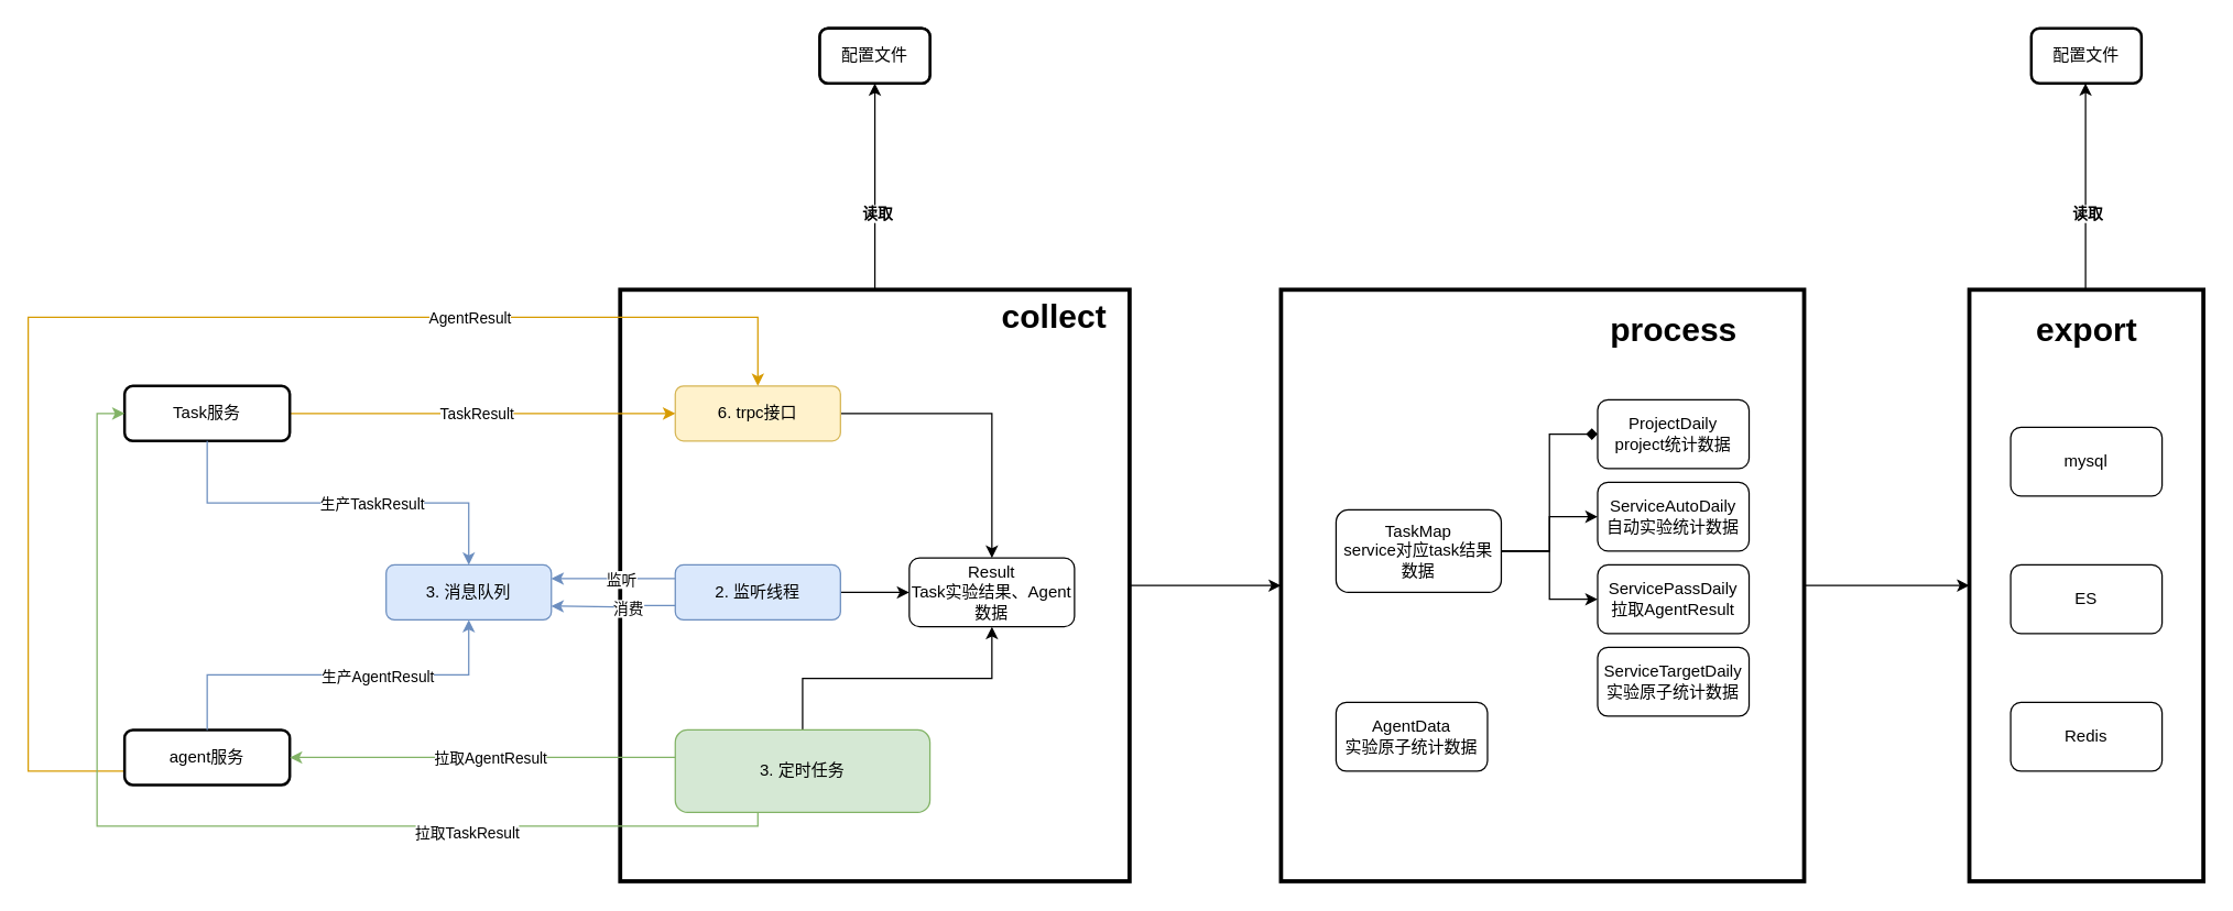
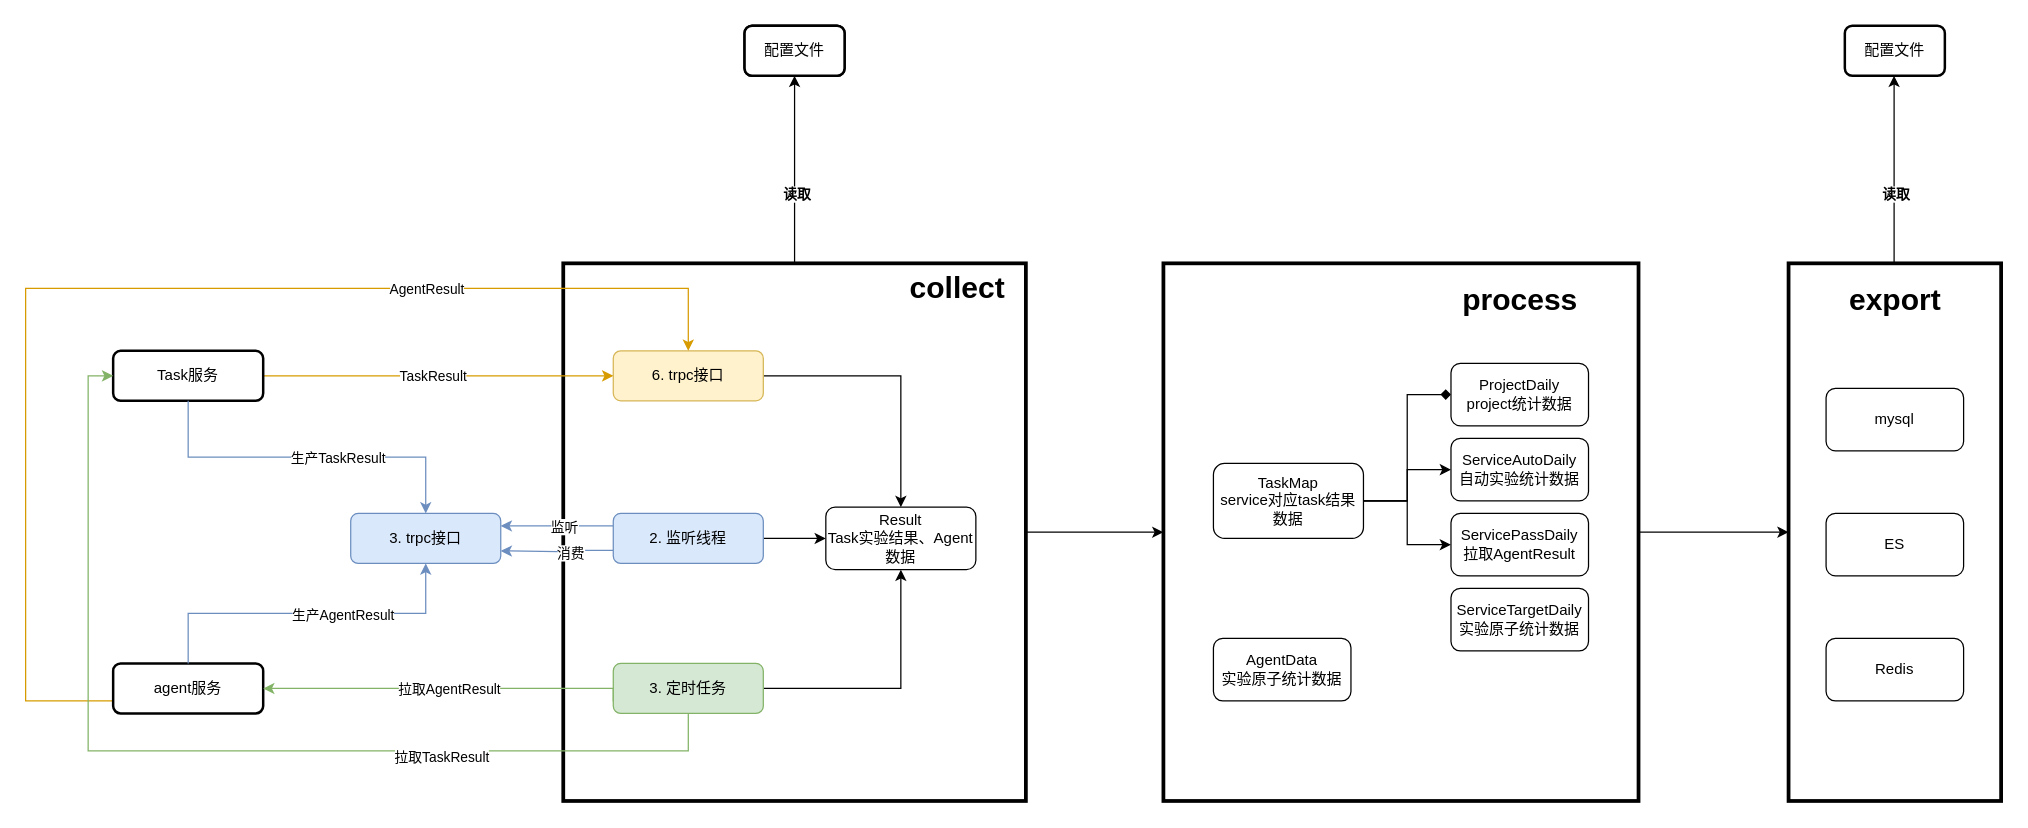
  <mxCell id="0" />
  <mxCell id="1" parent="0" />
  <mxCell id="2" style="edgeStyle=orthogonalEdgeStyle;rounded=0;orthogonalLoop=1;jettySize=auto;html=1;" edge="1" parent="1" source="3" target="47"><mxGeometry relative="1" as="geometry" /></mxCell>
  <mxCell id="3" value="" style="rounded=0;whiteSpace=wrap;html=1;fontStyle=1;strokeWidth=3;" vertex="1" parent="1"><mxGeometry x="930" y="210" width="380" height="430" as="geometry" /></mxCell>
  <mxCell id="4" style="edgeStyle=orthogonalEdgeStyle;rounded=0;orthogonalLoop=1;jettySize=auto;html=1;entryX=0.5;entryY=1;entryDx=0;entryDy=0;" edge="1" parent="1" source="7" target="8"><mxGeometry relative="1" as="geometry" /></mxCell>
  <mxCell id="5" value="读取" style="edgeLabel;html=1;align=center;verticalAlign=middle;resizable=0;points=[];fontStyle=1" vertex="1" connectable="0" parent="4"><mxGeometry x="-0.25" y="-1" relative="1" as="geometry"><mxPoint as="offset" /></mxGeometry></mxCell>
  <mxCell id="6" style="edgeStyle=orthogonalEdgeStyle;rounded=0;orthogonalLoop=1;jettySize=auto;html=1;entryX=0;entryY=0.5;entryDx=0;entryDy=0;" edge="1" parent="1" source="7" target="3"><mxGeometry relative="1" as="geometry" /></mxCell>
  <mxCell id="7" value="" style="rounded=0;whiteSpace=wrap;html=1;fontStyle=1;strokeWidth=3;" vertex="1" parent="1"><mxGeometry x="450" y="210" width="370" height="430" as="geometry" /></mxCell>
  <mxCell id="8" value="配置文件" style="rounded=1;whiteSpace=wrap;html=1;strokeWidth=2;" vertex="1" parent="1"><mxGeometry x="595" y="20" width="80" height="40" as="geometry" /></mxCell>
  <mxCell id="9" style="edgeStyle=orthogonalEdgeStyle;rounded=0;orthogonalLoop=1;jettySize=auto;html=1;entryX=0.5;entryY=0;entryDx=0;entryDy=0;" edge="1" parent="1" source="10" target="35"><mxGeometry relative="1" as="geometry" /></mxCell>
  <mxCell id="10" value="6. trpc接口" style="rounded=1;whiteSpace=wrap;html=1;fontSize=12;glass=0;strokeWidth=1;shadow=0;fillColor=#fff2cc;strokeColor=#d6b656;" vertex="1" parent="1"><mxGeometry x="490" y="280" width="120" height="40" as="geometry" /></mxCell>
  <mxCell id="11" style="edgeStyle=orthogonalEdgeStyle;rounded=0;orthogonalLoop=1;jettySize=auto;html=1;fillColor=#ffe6cc;strokeColor=#d79b00;exitX=1;exitY=0.5;exitDx=0;exitDy=0;" edge="1" parent="1" source="13"><mxGeometry relative="1" as="geometry"><mxPoint x="490" y="300" as="targetPoint" /></mxGeometry></mxCell>
  <mxCell id="12" value="TaskResult" style="edgeLabel;html=1;align=center;verticalAlign=middle;resizable=0;points=[];" vertex="1" connectable="0" parent="11"><mxGeometry x="0.011" y="-1" relative="1" as="geometry"><mxPoint x="-6" y="-1" as="offset" /></mxGeometry></mxCell>
  <mxCell id="13" value="Task服务" style="rounded=1;whiteSpace=wrap;html=1;fontSize=12;glass=0;strokeWidth=2;shadow=0;" vertex="1" parent="1"><mxGeometry x="90" y="280" width="120" height="40" as="geometry" /></mxCell>
  <mxCell id="14" style="edgeStyle=orthogonalEdgeStyle;rounded=0;orthogonalLoop=1;jettySize=auto;html=1;entryX=0.5;entryY=0;entryDx=0;entryDy=0;fillColor=#ffe6cc;strokeColor=#d79b00;exitX=1;exitY=0.5;exitDx=0;exitDy=0;" edge="1" parent="1" source="16" target="10"><mxGeometry relative="1" as="geometry"><Array as="points"><mxPoint x="110" y="550" /><mxPoint x="110" y="560" /><mxPoint x="20" y="560" /><mxPoint x="20" y="230" /><mxPoint x="550" y="230" /></Array></mxGeometry></mxCell>
  <mxCell id="15" value="AgentResult" style="edgeLabel;html=1;align=center;verticalAlign=middle;resizable=0;points=[];" vertex="1" connectable="0" parent="14"><mxGeometry x="-0.095" y="-1" relative="1" as="geometry"><mxPoint x="319" y="-28" as="offset" /></mxGeometry></mxCell>
  <mxCell id="16" value="agent服务" style="rounded=1;whiteSpace=wrap;html=1;fontSize=12;glass=0;strokeWidth=2;shadow=0;" vertex="1" parent="1"><mxGeometry x="90" y="530" width="120" height="40" as="geometry" /></mxCell>
  <mxCell id="17" style="edgeStyle=orthogonalEdgeStyle;rounded=0;orthogonalLoop=1;jettySize=auto;html=1;entryX=0.5;entryY=1;entryDx=0;entryDy=0;fillColor=#dae8fc;strokeColor=#6c8ebf;exitX=0.5;exitY=0;exitDx=0;exitDy=0;" edge="1" parent="1" source="16" target="23"><mxGeometry relative="1" as="geometry"><mxPoint x="210" y="509.5" as="sourcePoint" /><mxPoint x="340" y="469.5" as="targetPoint" /></mxGeometry></mxCell>
  <mxCell id="18" value="生产AgentResult" style="edgeLabel;html=1;align=center;verticalAlign=middle;resizable=0;points=[];" vertex="1" connectable="0" parent="17"><mxGeometry x="-0.095" y="-1" relative="1" as="geometry"><mxPoint x="41.2" as="offset" /></mxGeometry></mxCell>
  <mxCell id="19" style="edgeStyle=orthogonalEdgeStyle;rounded=0;orthogonalLoop=1;jettySize=auto;html=1;entryX=1;entryY=0.75;entryDx=0;entryDy=0;fillColor=#dae8fc;strokeColor=#6c8ebf;exitX=0;exitY=0.738;exitDx=0;exitDy=0;exitPerimeter=0;" edge="1" parent="1" source="27"><mxGeometry relative="1" as="geometry"><Array as="points" /><mxPoint x="490" y="440" as="sourcePoint" /><mxPoint x="400" y="440" as="targetPoint" /></mxGeometry></mxCell>
  <mxCell id="20" value="消费" style="edgeLabel;html=1;align=center;verticalAlign=middle;resizable=0;points=[];" vertex="1" connectable="0" parent="19"><mxGeometry x="-0.244" y="2" relative="1" as="geometry"><mxPoint as="offset" /></mxGeometry></mxCell>
  <mxCell id="21" style="edgeStyle=orthogonalEdgeStyle;rounded=0;orthogonalLoop=1;jettySize=auto;html=1;fillColor=#dae8fc;strokeColor=#6c8ebf;exitX=0;exitY=0.25;exitDx=0;exitDy=0;" edge="1" parent="1" source="27"><mxGeometry relative="1" as="geometry"><mxPoint x="400" y="420" as="targetPoint" /><Array as="points"><mxPoint x="470" y="420.5" /></Array><mxPoint x="490" y="420" as="sourcePoint" /></mxGeometry></mxCell>
  <mxCell id="22" value="监听" style="edgeLabel;html=1;align=center;verticalAlign=middle;resizable=0;points=[];" vertex="1" connectable="0" parent="21"><mxGeometry x="0.267" y="1" relative="1" as="geometry"><mxPoint x="17" y="-1" as="offset" /></mxGeometry></mxCell>
- <mxCell id="23" value="3. 消息队列" style="rounded=1;whiteSpace=wrap;html=1;fontSize=12;glass=0;strokeWidth=1;shadow=0;fillColor=#dae8fc;strokeColor=#6c8ebf;" vertex="1" parent="1"><mxGeometry x="280" y="410" width="120" height="40" as="geometry" /></mxCell>
+ <mxCell id="23" value="3. trpc接口" style="rounded=1;whiteSpace=wrap;html=1;fontSize=12;glass=0;strokeWidth=1;shadow=0;fillColor=#dae8fc;strokeColor=#6c8ebf;" vertex="1" parent="1"><mxGeometry x="280" y="410" width="120" height="40" as="geometry" /></mxCell>
  <mxCell id="24" style="edgeStyle=orthogonalEdgeStyle;rounded=0;orthogonalLoop=1;jettySize=auto;html=1;entryX=0.5;entryY=0;entryDx=0;entryDy=0;fillColor=#dae8fc;strokeColor=#6c8ebf;exitX=0.5;exitY=1;exitDx=0;exitDy=0;" edge="1" parent="1" source="13" target="23"><mxGeometry relative="1" as="geometry"><mxPoint x="210" y="389.5" as="sourcePoint" /></mxGeometry></mxCell>
  <mxCell id="25" value="生产TaskResult" style="edgeLabel;html=1;align=center;verticalAlign=middle;resizable=0;points=[];" vertex="1" connectable="0" parent="24"><mxGeometry x="0.011" y="-1" relative="1" as="geometry"><mxPoint x="22.8" y="-1" as="offset" /></mxGeometry></mxCell>
  <mxCell id="26" style="edgeStyle=orthogonalEdgeStyle;rounded=0;orthogonalLoop=1;jettySize=auto;html=1;" edge="1" parent="1" source="27" target="35"><mxGeometry relative="1" as="geometry" /></mxCell>
  <mxCell id="27" value="2. 监听线程" style="rounded=1;whiteSpace=wrap;html=1;fontSize=12;glass=0;strokeWidth=1;shadow=0;fillColor=#dae8fc;strokeColor=#6c8ebf;" vertex="1" parent="1"><mxGeometry x="490" y="410" width="120" height="40" as="geometry" /></mxCell>
  <mxCell id="28" style="edgeStyle=orthogonalEdgeStyle;rounded=0;orthogonalLoop=1;jettySize=auto;html=1;entryX=1;entryY=0.5;entryDx=0;entryDy=0;fillColor=#d5e8d4;strokeColor=#82b366;exitX=0;exitY=0.5;exitDx=0;exitDy=0;" edge="1" parent="1" source="33" target="16"><mxGeometry relative="1" as="geometry"><Array as="points"><mxPoint x="550" y="560" /><mxPoint x="550" y="550" /></Array></mxGeometry></mxCell>
  <mxCell id="29" value="拉取AgentResult" style="edgeLabel;html=1;align=center;verticalAlign=middle;resizable=0;points=[];" vertex="1" connectable="0" parent="28"><mxGeometry x="0.295" relative="1" as="geometry"><mxPoint as="offset" /></mxGeometry></mxCell>
  <mxCell id="30" style="edgeStyle=orthogonalEdgeStyle;rounded=0;orthogonalLoop=1;jettySize=auto;html=1;entryX=0;entryY=0.5;entryDx=0;entryDy=0;fillColor=#d5e8d4;strokeColor=#82b366;" edge="1" parent="1" source="33" target="13"><mxGeometry relative="1" as="geometry"><Array as="points"><mxPoint x="550" y="600" /><mxPoint x="70" y="600" /><mxPoint x="70" y="300" /></Array></mxGeometry></mxCell>
  <mxCell id="31" value="拉取TaskResult" style="edgeLabel;html=1;align=center;verticalAlign=middle;resizable=0;points=[];" vertex="1" connectable="0" parent="30"><mxGeometry x="-0.451" y="4" relative="1" as="geometry"><mxPoint as="offset" /></mxGeometry></mxCell>
  <mxCell id="32" style="edgeStyle=orthogonalEdgeStyle;rounded=0;orthogonalLoop=1;jettySize=auto;html=1;" edge="1" parent="1" source="33" target="35"><mxGeometry relative="1" as="geometry" /></mxCell>
- <mxCell id="33" value="3. 定时任务" style="rounded=1;whiteSpace=wrap;html=1;fontSize=12;glass=0;strokeWidth=1;shadow=0;fillColor=#d5e8d4;strokeColor=#82b366;" vertex="1" parent="1"><mxGeometry x="490" y="530" width="185" height="60" as="geometry" /></mxCell>
+ <mxCell id="33" value="3. 定时任务" style="rounded=1;whiteSpace=wrap;html=1;fontSize=12;glass=0;strokeWidth=1;shadow=0;fillColor=#d5e8d4;strokeColor=#82b366;" vertex="1" parent="1"><mxGeometry x="490" y="530" width="120" height="40" as="geometry" /></mxCell>
  <mxCell id="34" style="edgeStyle=orthogonalEdgeStyle;rounded=0;orthogonalLoop=1;jettySize=auto;html=1;exitX=0.5;exitY=1;exitDx=0;exitDy=0;" edge="1" parent="1" source="7" target="7"><mxGeometry relative="1" as="geometry" /></mxCell>
  <mxCell id="35" value="Result&lt;br&gt;Task实验结果、Agent数据" style="rounded=1;whiteSpace=wrap;html=1;fontSize=12;glass=0;strokeWidth=1;shadow=0;" vertex="1" parent="1"><mxGeometry x="660" y="405" width="120" height="50" as="geometry" /></mxCell>
  <mxCell id="36" value="&lt;font style=&quot;font-size: 24px&quot;&gt;collect&lt;/font&gt;" style="text;html=1;align=center;verticalAlign=middle;resizable=0;points=[];autosize=1;fontStyle=1" vertex="1" parent="1"><mxGeometry x="720" y="220" width="90" height="20" as="geometry" /></mxCell>
  <mxCell id="37" value="ServicePassDaily&lt;br&gt;拉取AgentResult" style="rounded=1;whiteSpace=wrap;html=1;fontSize=12;glass=0;strokeWidth=1;shadow=0;" vertex="1" parent="1"><mxGeometry x="1160" y="410" width="110" height="50" as="geometry" /></mxCell>
  <mxCell id="38" value="ServiceTargetDaily&lt;br&gt;实验原子统计数据" style="rounded=1;whiteSpace=wrap;html=1;fontSize=12;glass=0;strokeWidth=1;shadow=0;" vertex="1" parent="1"><mxGeometry x="1160" y="470" width="110" height="50" as="geometry" /></mxCell>
  <mxCell id="39" value="ServiceAutoDaily&lt;br&gt;自动实验统计数据" style="rounded=1;whiteSpace=wrap;html=1;fontSize=12;glass=0;strokeWidth=1;shadow=0;" vertex="1" parent="1"><mxGeometry x="1160" y="350" width="110" height="50" as="geometry" /></mxCell>
  <mxCell id="40" value="&lt;font style=&quot;font-size: 24px&quot;&gt;process&lt;/font&gt;" style="text;html=1;align=center;verticalAlign=middle;resizable=0;points=[];autosize=1;fontStyle=1" vertex="1" parent="1"><mxGeometry x="1160" y="230" width="110" height="20" as="geometry" /></mxCell>
  <mxCell id="41" style="edgeStyle=orthogonalEdgeStyle;rounded=0;orthogonalLoop=1;jettySize=auto;html=1;entryX=0;entryY=0.5;entryDx=0;entryDy=0;endArrow=diamond;" edge="1" parent="1" source="44" target="46"><mxGeometry relative="1" as="geometry" /></mxCell>
  <mxCell id="42" style="edgeStyle=orthogonalEdgeStyle;rounded=0;orthogonalLoop=1;jettySize=auto;html=1;entryX=0;entryY=0.5;entryDx=0;entryDy=0;" edge="1" parent="1" source="44" target="39"><mxGeometry relative="1" as="geometry" /></mxCell>
  <mxCell id="43" style="edgeStyle=orthogonalEdgeStyle;rounded=0;orthogonalLoop=1;jettySize=auto;html=1;entryX=0;entryY=0.5;entryDx=0;entryDy=0;" edge="1" parent="1" source="44" target="37"><mxGeometry relative="1" as="geometry" /></mxCell>
  <mxCell id="44" value="TaskMap&lt;br&gt;service对应task结果数据" style="rounded=1;whiteSpace=wrap;html=1;fontSize=12;glass=0;strokeWidth=1;shadow=0;" vertex="1" parent="1"><mxGeometry x="970" y="370" width="120" height="60" as="geometry" /></mxCell>
  <mxCell id="45" value="AgentData&lt;br&gt;实验原子统计数据" style="rounded=1;whiteSpace=wrap;html=1;fontSize=12;glass=0;strokeWidth=1;shadow=0;" vertex="1" parent="1"><mxGeometry x="970" y="510" width="110" height="50" as="geometry" /></mxCell>
  <mxCell id="46" value="ProjectDaily&lt;br&gt;project统计数据" style="rounded=1;whiteSpace=wrap;html=1;fontSize=12;glass=0;strokeWidth=1;shadow=0;" vertex="1" parent="1"><mxGeometry x="1160" y="290" width="110" height="50" as="geometry" /></mxCell>
  <mxCell id="47" value="" style="rounded=0;whiteSpace=wrap;html=1;fontStyle=1;strokeWidth=3;" vertex="1" parent="1"><mxGeometry x="1430" y="210" width="170" height="430" as="geometry" /></mxCell>
  <mxCell id="48" value="&lt;font style=&quot;font-size: 24px&quot;&gt;export&lt;/font&gt;" style="text;html=1;align=center;verticalAlign=middle;resizable=0;points=[];autosize=1;fontStyle=1" vertex="1" parent="1"><mxGeometry x="1470" y="230" width="90" height="20" as="geometry" /></mxCell>
  <mxCell id="49" value="配置文件" style="rounded=1;whiteSpace=wrap;html=1;strokeWidth=2;" vertex="1" parent="1"><mxGeometry x="595" y="20" width="80" height="40" as="geometry" /></mxCell>
  <mxCell id="50" style="edgeStyle=orthogonalEdgeStyle;rounded=0;orthogonalLoop=1;jettySize=auto;html=1;entryX=0.5;entryY=1;entryDx=0;entryDy=0;" edge="1" parent="1"><mxGeometry relative="1" as="geometry"><mxPoint x="1514.41" y="210" as="sourcePoint" /><mxPoint x="1514.41" y="60" as="targetPoint" /></mxGeometry></mxCell>
  <mxCell id="51" value="读取" style="edgeLabel;html=1;align=center;verticalAlign=middle;resizable=0;points=[];fontStyle=1" vertex="1" connectable="0" parent="50"><mxGeometry x="-0.25" y="-1" relative="1" as="geometry"><mxPoint as="offset" /></mxGeometry></mxCell>
  <mxCell id="52" value="配置文件" style="rounded=1;whiteSpace=wrap;html=1;strokeWidth=2;" vertex="1" parent="1"><mxGeometry x="1475" y="20" width="80" height="40" as="geometry" /></mxCell>
  <mxCell id="53" value="mysql" style="rounded=1;whiteSpace=wrap;html=1;fontSize=12;glass=0;strokeWidth=1;shadow=0;" vertex="1" parent="1"><mxGeometry x="1460" y="310" width="110" height="50" as="geometry" /></mxCell>
  <mxCell id="54" value="ES" style="rounded=1;whiteSpace=wrap;html=1;fontSize=12;glass=0;strokeWidth=1;shadow=0;" vertex="1" parent="1"><mxGeometry x="1460" y="410" width="110" height="50" as="geometry" /></mxCell>
  <mxCell id="55" value="Redis" style="rounded=1;whiteSpace=wrap;html=1;fontSize=12;glass=0;strokeWidth=1;shadow=0;" vertex="1" parent="1"><mxGeometry x="1460" y="510" width="110" height="50" as="geometry" /></mxCell>
